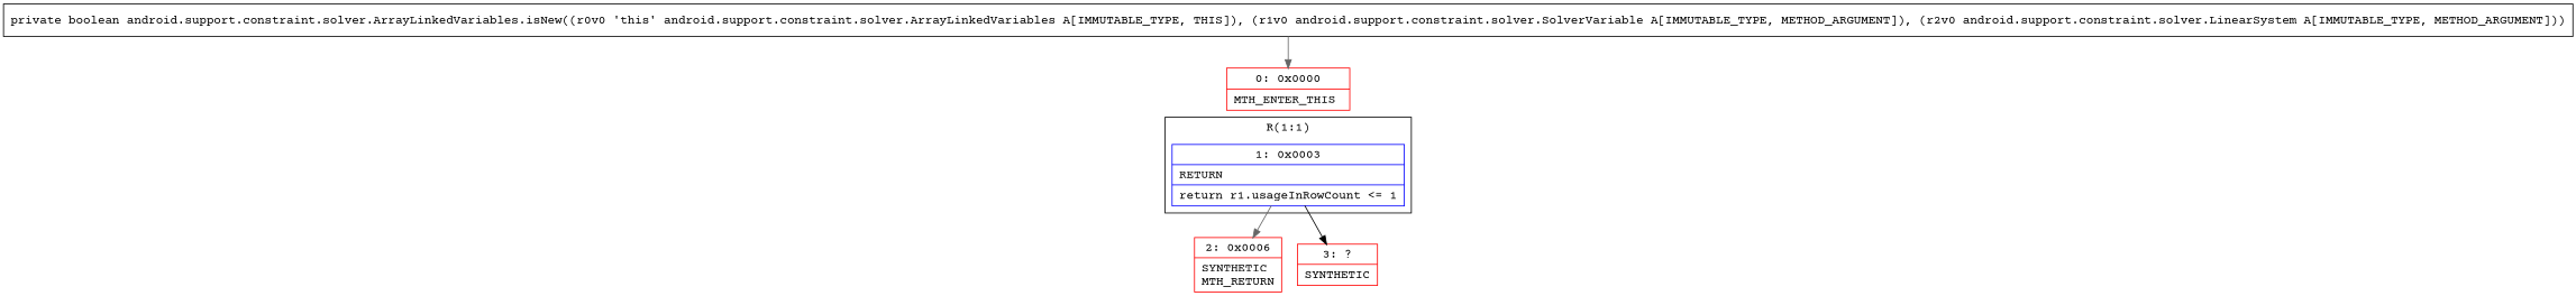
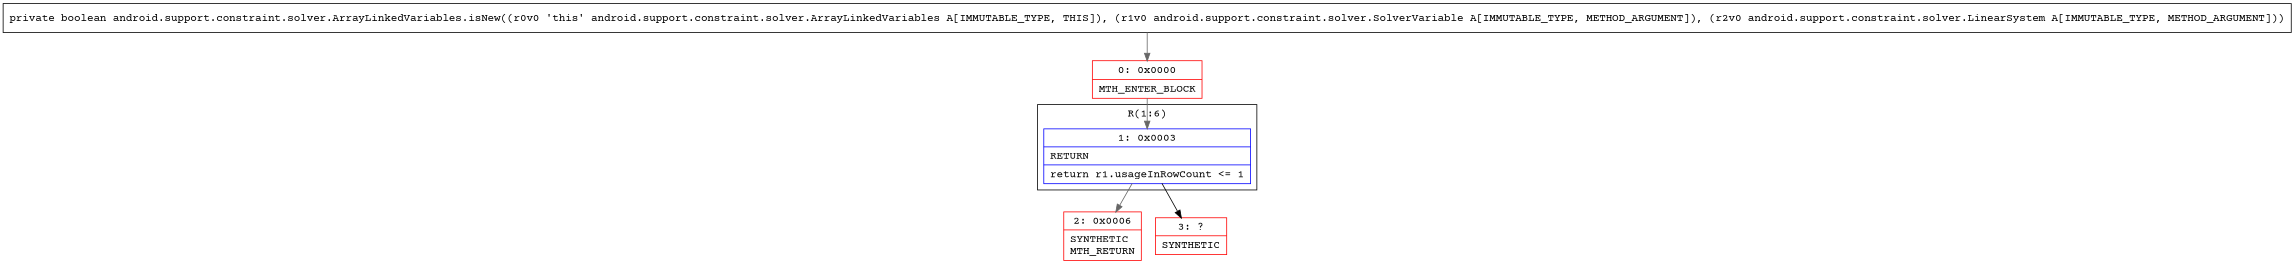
  digraph {
    fontname="Courier Prime"
    node [color=red fontname="Courier Prime" shape=record]
    edge [color=gray40 fontname="Courier Prime"]
    n1 [color=blue label="{1\:\ 0x0003|RETURN\l|return r1.usageInRowCount \<= 1\l}"]
    n2 [label="{2\:\ 0x0006|SYNTHETIC\lMTH_RETURN\l}"]
    n3 [label="{3\:\ ?|SYNTHETIC\l}"]
-   n4 [label="{0\:\ 0x0000|MTH_ENTER_THIS\l}"]
+   n4 [label="{0\:\ 0x0000|MTH_ENTER_BLOCK\l}"]
    n5 [label="{private boolean android.support.constraint.solver.ArrayLinkedVariables.isNew((r0v0 'this' android.support.constraint.solver.ArrayLinkedVariables A[IMMUTABLE_TYPE, THIS]), (r1v0 android.support.constraint.solver.SolverVariable A[IMMUTABLE_TYPE, METHOD_ARGUMENT]), (r2v0 android.support.constraint.solver.LinearSystem A[IMMUTABLE_TYPE, METHOD_ARGUMENT])) }" color=""]
    subgraph cluster_1 {
-     label="R(1:1)"
+     label="R(1:6)"
      n1
    }
    n1 -> n2
    n1 -> n3 [color=black]
+   n4 -> n1
    n5 -> n4
  }
